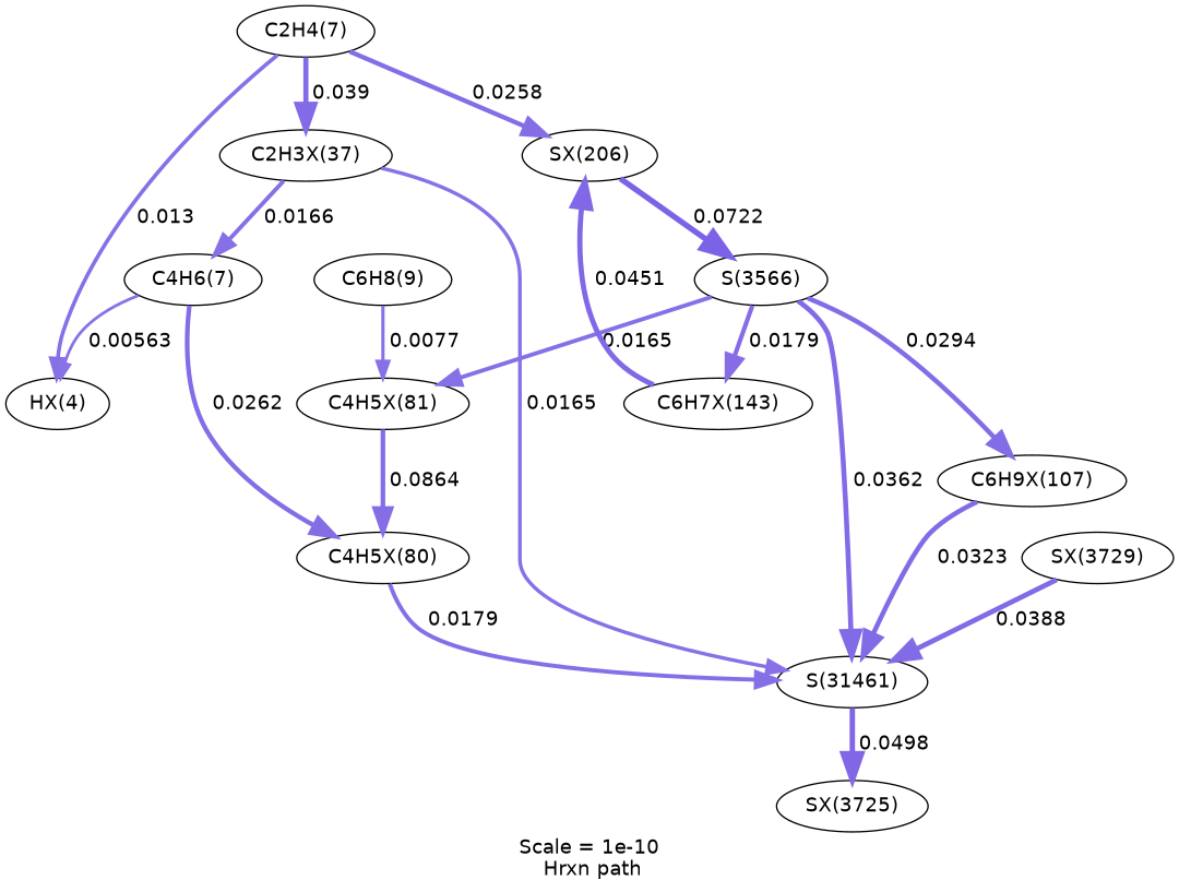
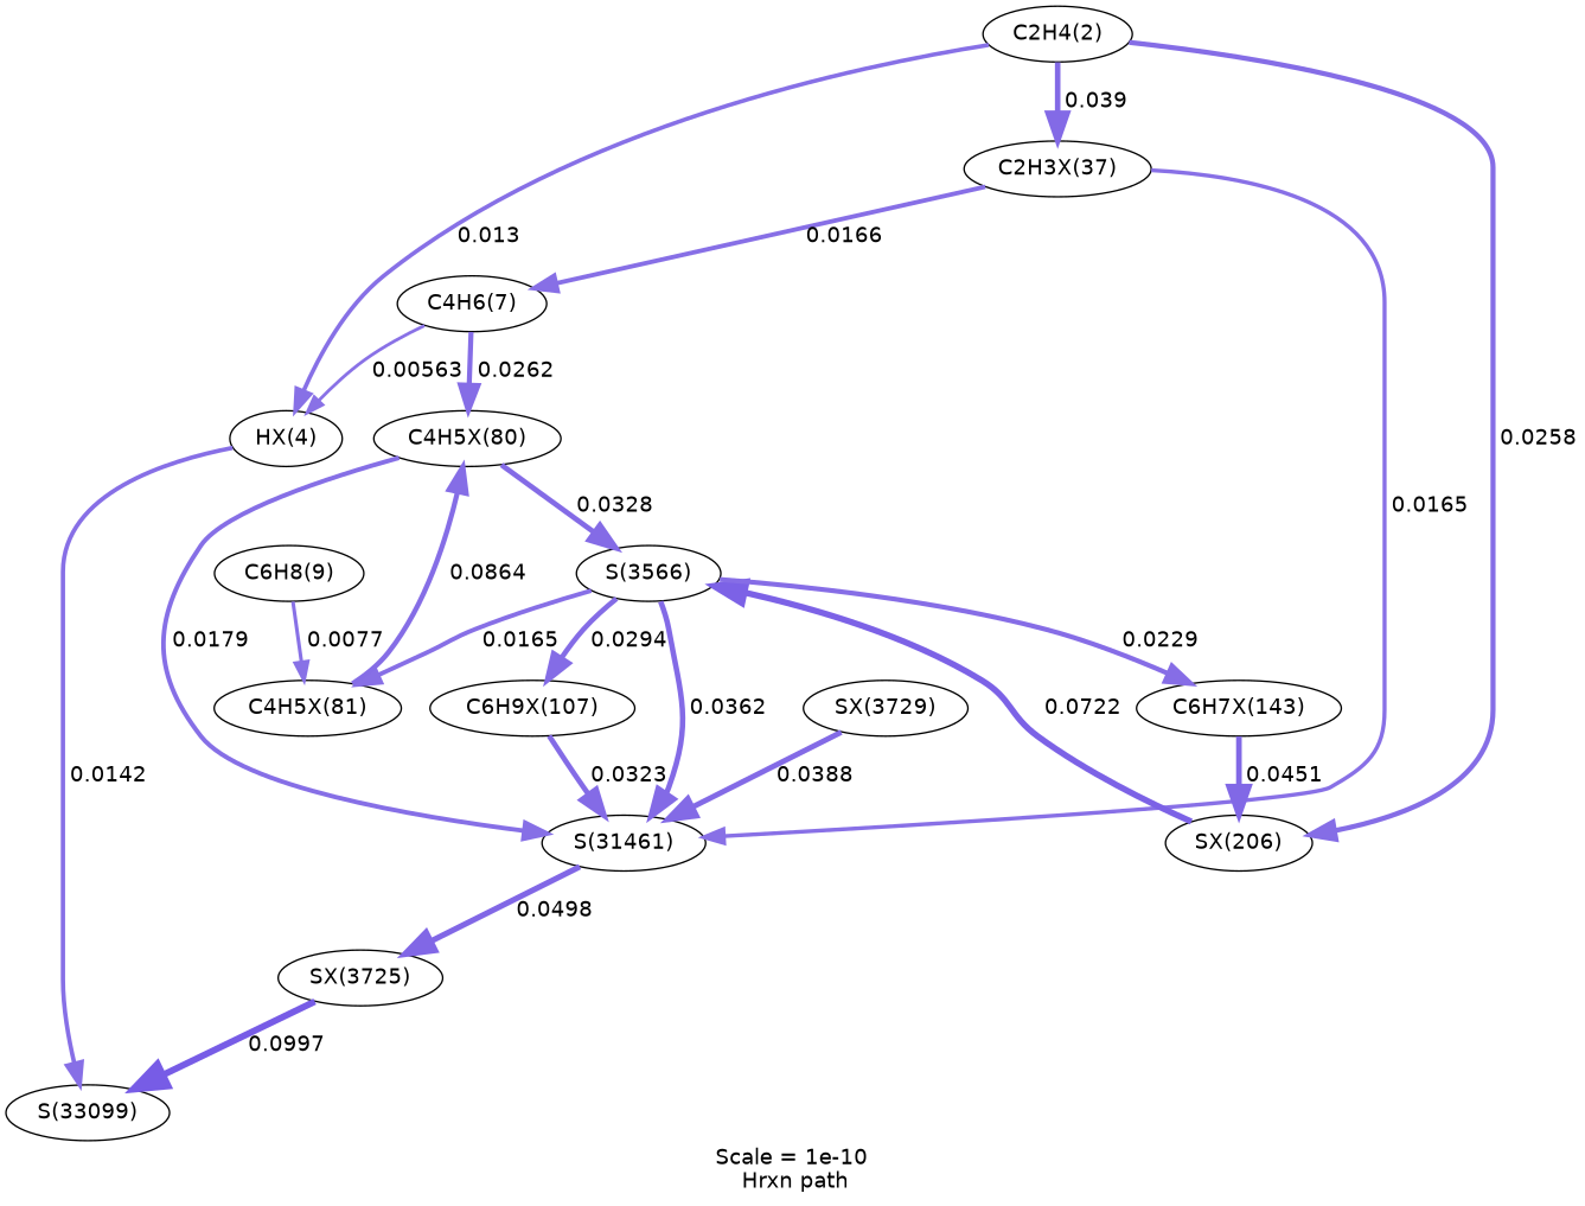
  digraph {
    fontname=Helvetica
    label="Scale = 1e-10\l Hrxn path"
    node [fontname=Helvetica]
    edge [arrowsize=1.45 color="0.7, 0.526, 0.9" fontname=Helvetica style="setlinewidth(3.55)"]
-   n1 [label="C2H4(7)"]
+   n1 [label="C2H4(2)"]
    n2 [label="HX(4)"]
    n3 [label="C2H3X(37)"]
    n4 [label="SX(206)"]
+   n5 [label="S(33099)"]
    n6 [label="C4H6(7)"]
    n7 [label="S(31461)"]
    n8 [label="S(3566)"]
    n9 [label="C4H5X(80)"]
    n10 [label="SX(3725)"]
    n11 [label="C4H5X(81)"]
    n12 [label="C6H7X(143)"]
    n13 [label="C6H9X(107)"]
    n14 [label="SX(3729)"]
    n15 [label="C6H8(9)"]
    n1 -> n2 [arrowsize=1.36 color="0.7, 0.513, 0.9" label=" 0.013" style="setlinewidth(2.72)"]
    n1 -> n3 [arrowsize=1.78 color="0.7, 0.539, 0.9" label=" 0.039"]
    n1 -> n4 [arrowsize=1.62 label=" 0.0258" style="setlinewidth(3.24)"]
+   n2 -> n5 [arrowsize=1.4 color="0.7, 0.514, 0.9" label=" 0.0142" style="setlinewidth(2.79)"]
    n3 -> n6 [color="0.7, 0.517, 0.9" label=" 0.0166" style="setlinewidth(2.91)"]
    n3 -> n7 [arrowsize=1.28 color="0.7, 0.511, 0.9" label=" 0.0165" style="setlinewidth(2.57)"]
    n4 -> n8 [arrowsize=2.01 color="0.7, 0.572, 0.9" label=" 0.0722" style="setlinewidth(4.02)"]
    n6 -> n2 [arrowsize=1.05 color="0.7, 0.506, 0.9" label=" 0.00563" style="setlinewidth(2.09)"]
    n6 -> n9 [arrowsize=1.63 label=" 0.0262" style="setlinewidth(3.25)"]
    n7 -> n10 [arrowsize=1.87 color="0.7, 0.55, 0.9" label=" 0.0498" style="setlinewidth(3.74)"]
    n8 -> n7 [arrowsize=1.75 color="0.7, 0.536, 0.9" label=" 0.0362" style="setlinewidth(3.5)"]
    n8 -> n11 [color="0.7, 0.516, 0.9" label=" 0.0165" style="setlinewidth(2.9)"]
-   n8 -> n12 [arrowsize=1.57 color="0.7, 0.523, 0.9" label=" 0.0179" style="setlinewidth(3.15)"]
+   n8 -> n12 [arrowsize=1.57 color="0.7, 0.523, 0.9" label=" 0.0229" style="setlinewidth(3.15)"]
    n8 -> n13 [arrowsize=1.67 color="0.7, 0.529, 0.9" label=" 0.0294" style="setlinewidth(3.34)"]
    n9 -> n7 [arrowsize=1.48 color="0.7, 0.518, 0.9" label=" 0.0179" style="setlinewidth(2.96)"]
+   n9 -> n8 [arrowsize=1.71 color="0.7, 0.533, 0.9" label=" 0.0328" style="setlinewidth(3.42)"]
+   n10 -> n5 [arrowsize=2.13 color="0.7, 0.6, 0.9" label=" 0.0997" style="setlinewidth(4.26)"]
    n11 -> n9 [arrowsize=1.63 label=" 0.0864" style="setlinewidth(3.26)"]
    n12 -> n4 [arrowsize=1.83 color="0.7, 0.545, 0.9" label=" 0.0451" style="setlinewidth(3.66)"]
    n13 -> n7 [arrowsize=1.7 color="0.7, 0.532, 0.9" label=" 0.0323" style="setlinewidth(3.41)"]
    n14 -> n7 [arrowsize=1.77 color="0.7, 0.539, 0.9" label=" 0.0388"]
    n15 -> n11 [arrowsize=1.16 color="0.7, 0.508, 0.9" label=" 0.0077" style="setlinewidth(2.33)"]
  }
